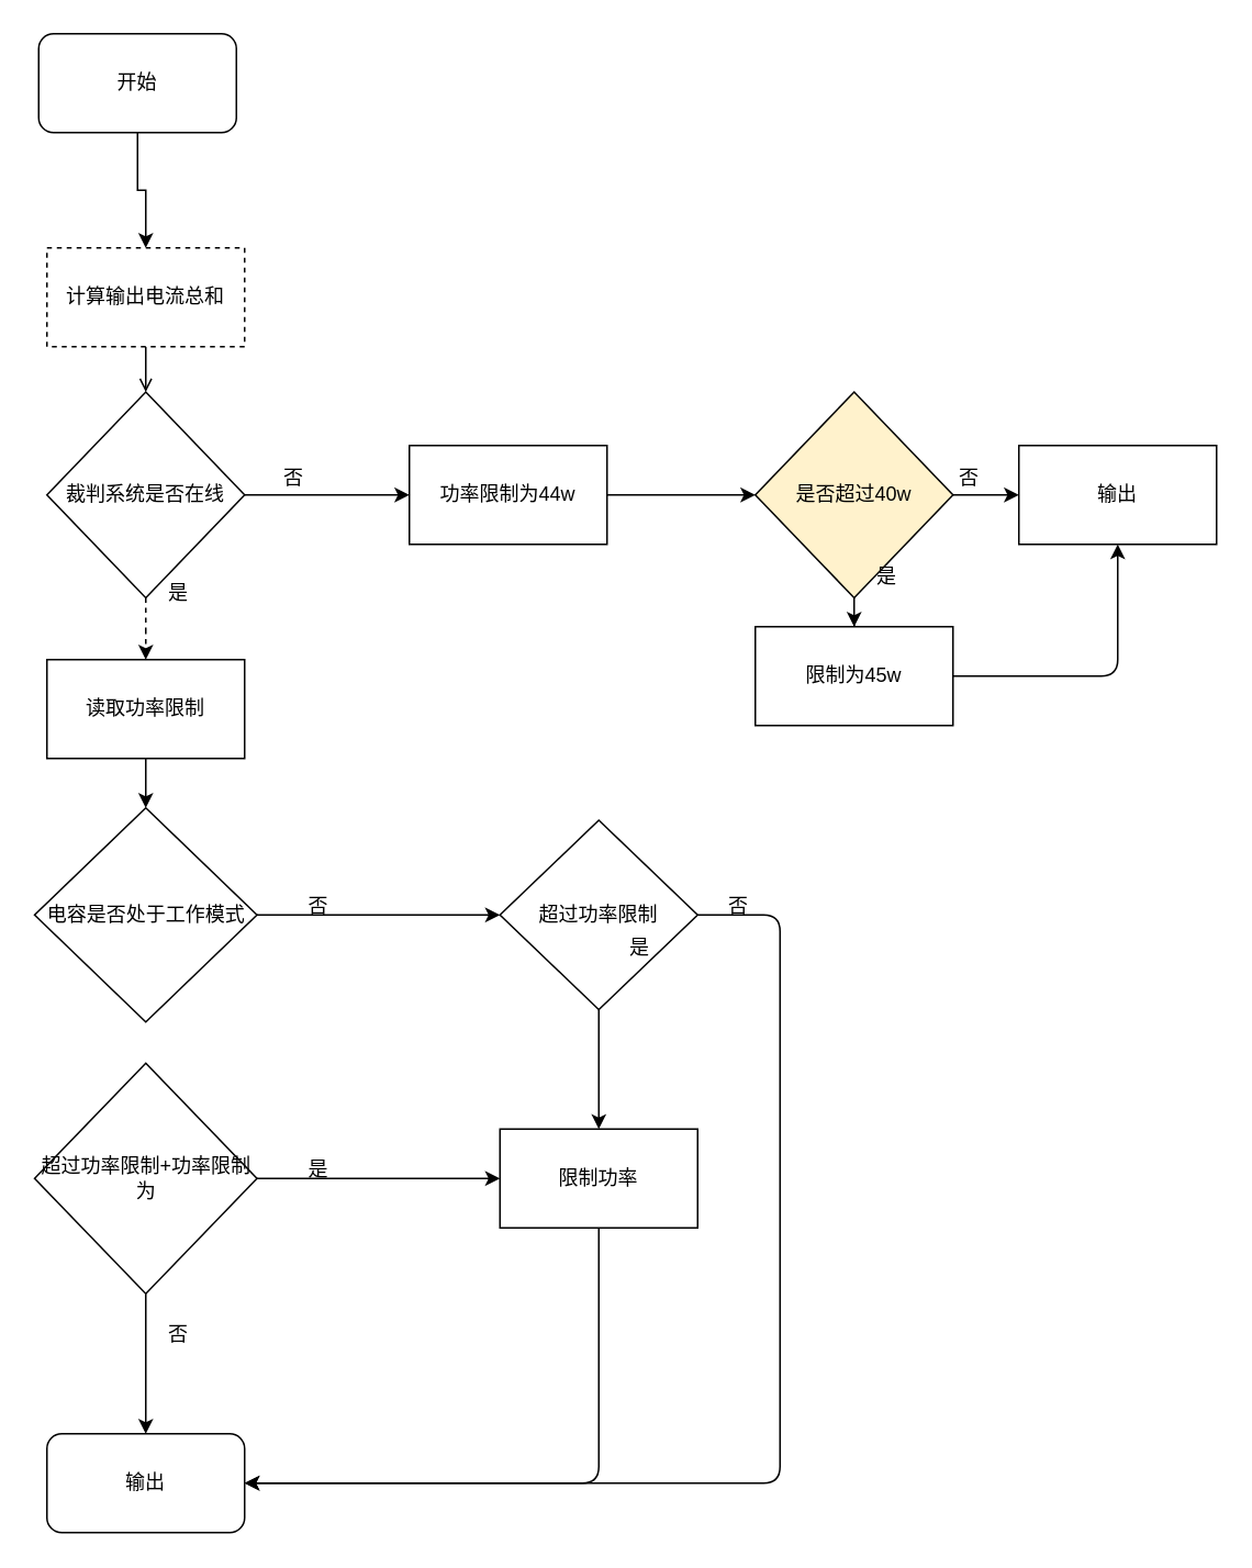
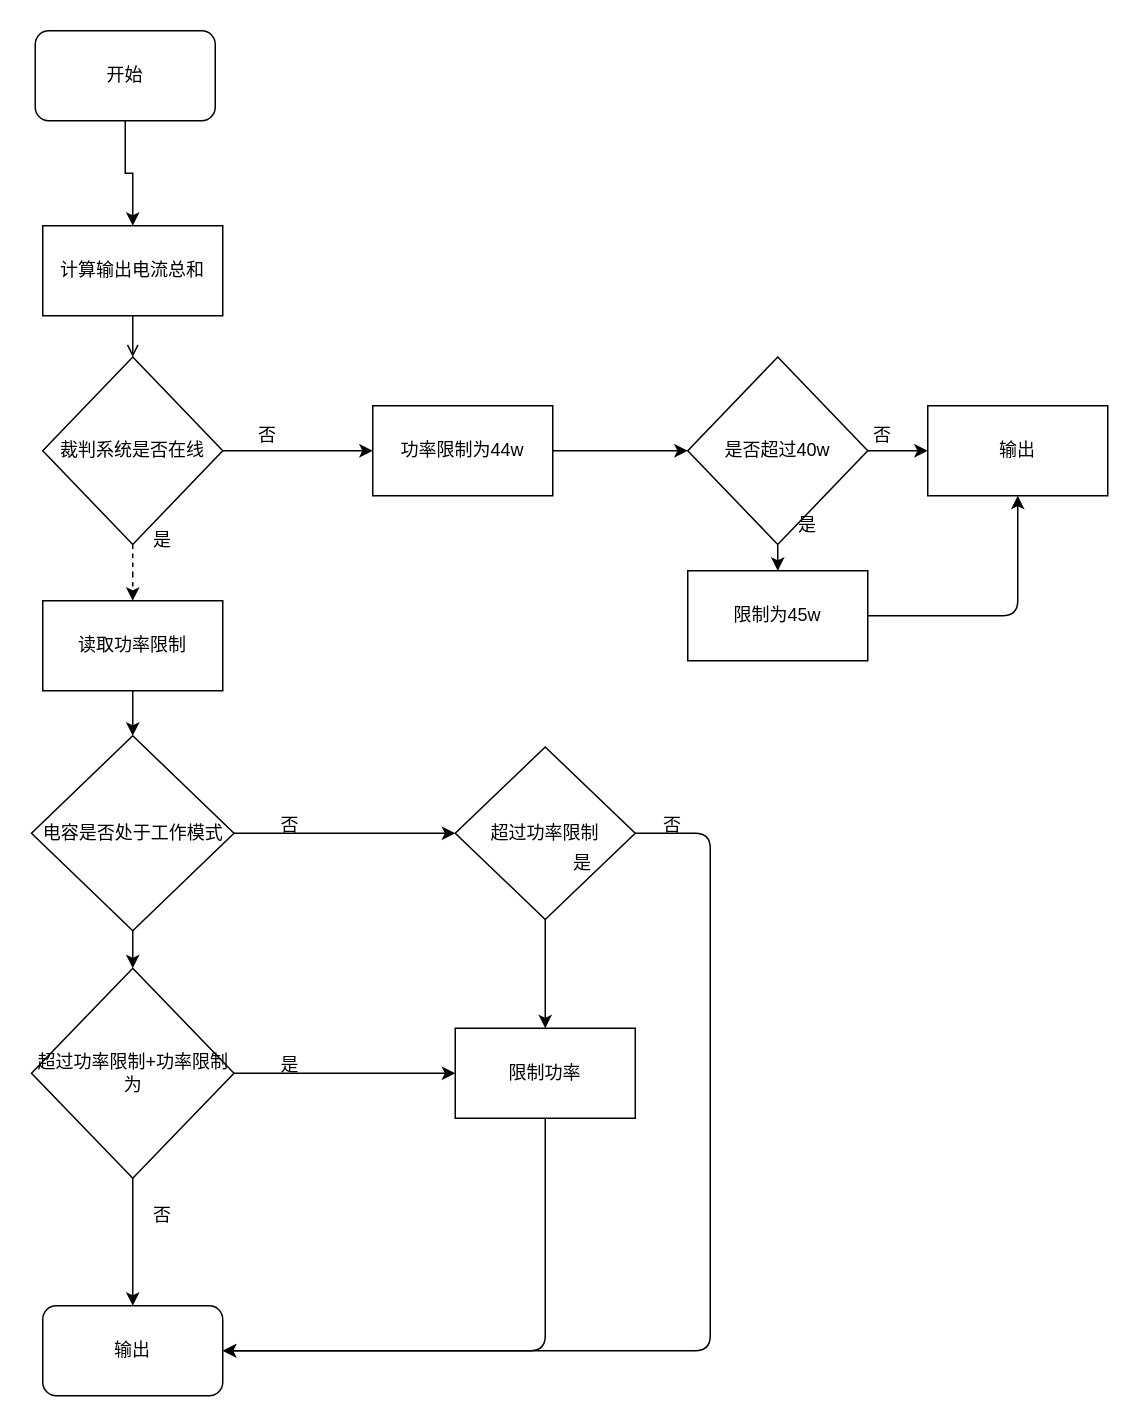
  <mxCell id="0" />
  <mxCell id="1" parent="0" />
  <mxCell id="2" value="" style="edgeStyle=orthogonalEdgeStyle;rounded=0;orthogonalLoop=1;jettySize=auto;html=1;" edge="1" parent="1" source="3" target="5"><mxGeometry relative="1" as="geometry" /></mxCell>
  <mxCell id="3" value="开始" style="rounded=1;whiteSpace=wrap;html=1;" vertex="1" parent="1"><mxGeometry x="23" y="20" width="120" height="60" as="geometry" /></mxCell>
  <mxCell id="4" value="" style="edgeStyle=orthogonalEdgeStyle;rounded=0;orthogonalLoop=1;jettySize=auto;html=1;endArrow=open;" edge="1" parent="1" source="5" target="8"><mxGeometry relative="1" as="geometry" /></mxCell>
- <mxCell id="5" value="计算输出电流总和" style="rounded=0;whiteSpace=wrap;html=1;dashed=1;" vertex="1" parent="1"><mxGeometry x="28" y="150" width="120" height="60" as="geometry" /></mxCell>
+ <mxCell id="5" value="计算输出电流总和" style="rounded=0;whiteSpace=wrap;html=1;" vertex="1" parent="1"><mxGeometry x="28" y="150" width="120" height="60" as="geometry" /></mxCell>
  <mxCell id="6" value="" style="edgeStyle=orthogonalEdgeStyle;rounded=0;orthogonalLoop=1;jettySize=auto;html=1;dashed=1;" edge="1" parent="1" source="8" target="10"><mxGeometry relative="1" as="geometry" /></mxCell>
  <mxCell id="7" value="" style="edgeStyle=orthogonalEdgeStyle;rounded=0;orthogonalLoop=1;jettySize=auto;html=1;" edge="1" parent="1" source="8" target="12"><mxGeometry relative="1" as="geometry" /></mxCell>
  <mxCell id="8" value="裁判系统是否在线" style="rhombus;whiteSpace=wrap;html=1;" vertex="1" parent="1"><mxGeometry x="28" y="237.5" width="120" height="125" as="geometry" /></mxCell>
  <mxCell id="9" value="" style="edgeStyle=orthogonalEdgeStyle;rounded=0;orthogonalLoop=1;jettySize=auto;html=1;" edge="1" parent="1" source="10" target="31"><mxGeometry relative="1" as="geometry" /></mxCell>
  <mxCell id="10" value="读取功率限制" style="rounded=0;whiteSpace=wrap;html=1;" vertex="1" parent="1"><mxGeometry x="28" y="400" width="120" height="60" as="geometry" /></mxCell>
  <mxCell id="11" value="" style="edgeStyle=orthogonalEdgeStyle;rounded=0;orthogonalLoop=1;jettySize=auto;html=1;" edge="1" parent="1" source="12" target="20"><mxGeometry relative="1" as="geometry" /></mxCell>
  <mxCell id="12" value="功率限制为44w" style="rounded=0;whiteSpace=wrap;html=1;" vertex="1" parent="1"><mxGeometry x="248" y="270" width="120" height="60" as="geometry" /></mxCell>
  <mxCell id="13" value="否" style="text;html=1;strokeColor=none;fillColor=none;align=center;verticalAlign=middle;whiteSpace=wrap;rounded=0;" vertex="1" parent="1"><mxGeometry x="158" y="280" width="40" height="20" as="geometry" /></mxCell>
  <mxCell id="14" value="是" style="text;html=1;strokeColor=none;fillColor=none;align=center;verticalAlign=middle;whiteSpace=wrap;rounded=0;" vertex="1" parent="1"><mxGeometry x="88" y="350" width="40" height="20" as="geometry" /></mxCell>
  <mxCell id="15" value="" style="edgeStyle=orthogonalEdgeStyle;rounded=0;orthogonalLoop=1;jettySize=auto;html=1;" edge="1" parent="1" source="17" target="26"><mxGeometry relative="1" as="geometry" /></mxCell>
  <mxCell id="16" value="" style="edgeStyle=orthogonalEdgeStyle;rounded=0;orthogonalLoop=1;jettySize=auto;html=1;" edge="1" parent="1" source="17" target="27"><mxGeometry relative="1" as="geometry" /></mxCell>
  <mxCell id="17" value="超过功率限制+功率限制为" style="rhombus;whiteSpace=wrap;html=1;" vertex="1" parent="1"><mxGeometry x="20.5" y="645" width="135" height="140" as="geometry" /></mxCell>
  <mxCell id="18" value="" style="edgeStyle=orthogonalEdgeStyle;rounded=0;orthogonalLoop=1;jettySize=auto;html=1;" edge="1" parent="1" source="20" target="22"><mxGeometry relative="1" as="geometry" /></mxCell>
  <mxCell id="19" value="" style="edgeStyle=orthogonalEdgeStyle;rounded=0;orthogonalLoop=1;jettySize=auto;html=1;" edge="1" parent="1" source="20" target="21"><mxGeometry relative="1" as="geometry" /></mxCell>
- <mxCell id="20" value="是否超过40w" style="rhombus;whiteSpace=wrap;html=1;fillColor=#fff2cc;" vertex="1" parent="1"><mxGeometry x="458" y="237.5" width="120" height="125" as="geometry" /></mxCell>
+ <mxCell id="20" value="是否超过40w" style="rhombus;whiteSpace=wrap;html=1;" vertex="1" parent="1"><mxGeometry x="458" y="237.5" width="120" height="125" as="geometry" /></mxCell>
  <mxCell id="21" value="输出" style="rounded=0;whiteSpace=wrap;html=1;" vertex="1" parent="1"><mxGeometry x="618" y="270" width="120" height="60" as="geometry" /></mxCell>
  <mxCell id="22" value="限制为45w" style="rounded=0;whiteSpace=wrap;html=1;" vertex="1" parent="1"><mxGeometry x="458" y="380" width="120" height="60" as="geometry" /></mxCell>
  <mxCell id="23" value="是" style="text;html=1;strokeColor=none;fillColor=none;align=center;verticalAlign=middle;whiteSpace=wrap;rounded=0;" vertex="1" parent="1"><mxGeometry x="518" y="340" width="40" height="20" as="geometry" /></mxCell>
  <mxCell id="24" value="否" style="text;html=1;strokeColor=none;fillColor=none;align=center;verticalAlign=middle;whiteSpace=wrap;rounded=0;" vertex="1" parent="1"><mxGeometry x="568" y="280" width="40" height="20" as="geometry" /></mxCell>
  <mxCell id="25" value="" style="endArrow=classic;html=1;entryX=0.5;entryY=1;entryDx=0;entryDy=0;" edge="1" parent="1" target="21"><mxGeometry width="50" height="50" relative="1" as="geometry"><mxPoint x="578" y="410" as="sourcePoint" /><mxPoint x="628" y="360" as="targetPoint" /><Array as="points"><mxPoint x="678" y="410" /></Array></mxGeometry></mxCell>
  <mxCell id="26" value="限制功率" style="whiteSpace=wrap;html=1;" vertex="1" parent="1"><mxGeometry x="303" y="685" width="120" height="60" as="geometry" /></mxCell>
  <mxCell id="27" value="输出" style="rounded=1;whiteSpace=wrap;html=1;" vertex="1" parent="1"><mxGeometry x="28" y="870" width="120" height="60" as="geometry" /></mxCell>
  <mxCell id="28" value="是" style="text;html=1;strokeColor=none;fillColor=none;align=center;verticalAlign=middle;whiteSpace=wrap;rounded=0;" vertex="1" parent="1"><mxGeometry x="88" y="564.5" width="40" height="20" as="geometry" /></mxCell>
  <mxCell id="29" value="" style="edgeStyle=orthogonalEdgeStyle;rounded=0;orthogonalLoop=1;jettySize=auto;html=1;" edge="1" parent="1" source="31" target="37"><mxGeometry relative="1" as="geometry" /></mxCell>
+ <mxCell id="30" value="" style="edgeStyle=orthogonalEdgeStyle;rounded=0;orthogonalLoop=1;jettySize=auto;html=1;" edge="1" parent="1" source="31" target="17"><mxGeometry relative="1" as="geometry" /></mxCell>
  <mxCell id="31" value="电容是否处于工作模式" style="rhombus;whiteSpace=wrap;html=1;" vertex="1" parent="1"><mxGeometry x="20.5" y="490" width="135" height="130" as="geometry" /></mxCell>
  <mxCell id="32" value="是" style="text;html=1;strokeColor=none;fillColor=none;align=center;verticalAlign=middle;whiteSpace=wrap;rounded=0;" vertex="1" parent="1"><mxGeometry x="173" y="700" width="40" height="20" as="geometry" /></mxCell>
  <mxCell id="33" value="否" style="text;html=1;strokeColor=none;fillColor=none;align=center;verticalAlign=middle;whiteSpace=wrap;rounded=0;" vertex="1" parent="1"><mxGeometry x="88" y="800" width="40" height="20" as="geometry" /></mxCell>
  <mxCell id="34" value="" style="endArrow=classic;html=1;exitX=0.5;exitY=1;exitDx=0;exitDy=0;" edge="1" parent="1" source="26"><mxGeometry width="50" height="50" relative="1" as="geometry"><mxPoint x="233" y="800" as="sourcePoint" /><mxPoint x="148" y="900" as="targetPoint" /><Array as="points"><mxPoint x="363" y="900" /></Array></mxGeometry></mxCell>
  <mxCell id="35" value="否&lt;br&gt;" style="text;html=1;strokeColor=none;fillColor=none;align=center;verticalAlign=middle;whiteSpace=wrap;rounded=0;" vertex="1" parent="1"><mxGeometry x="173" y="540" width="40" height="20" as="geometry" /></mxCell>
  <mxCell id="36" value="" style="edgeStyle=orthogonalEdgeStyle;rounded=0;orthogonalLoop=1;jettySize=auto;html=1;" edge="1" parent="1" source="37" target="26"><mxGeometry relative="1" as="geometry" /></mxCell>
  <mxCell id="37" value="超过功率限制" style="rhombus;whiteSpace=wrap;html=1;" vertex="1" parent="1"><mxGeometry x="303" y="497.5" width="120" height="115" as="geometry" /></mxCell>
  <mxCell id="38" value="是" style="text;html=1;strokeColor=none;fillColor=none;align=center;verticalAlign=middle;whiteSpace=wrap;rounded=0;" vertex="1" parent="1"><mxGeometry x="368" y="565" width="40" height="20" as="geometry" /></mxCell>
  <mxCell id="39" value="" style="endArrow=classic;html=1;exitX=1;exitY=0.5;exitDx=0;exitDy=0;entryX=1;entryY=0.5;entryDx=0;entryDy=0;" edge="1" parent="1" source="37" target="27"><mxGeometry width="50" height="50" relative="1" as="geometry"><mxPoint x="423" y="520" as="sourcePoint" /><mxPoint x="358" y="800" as="targetPoint" /><Array as="points"><mxPoint x="473" y="555" /><mxPoint x="473" y="900" /></Array></mxGeometry></mxCell>
  <mxCell id="40" value="否" style="text;html=1;strokeColor=none;fillColor=none;align=center;verticalAlign=middle;whiteSpace=wrap;rounded=0;" vertex="1" parent="1"><mxGeometry x="428" y="540" width="40" height="20" as="geometry" /></mxCell>
